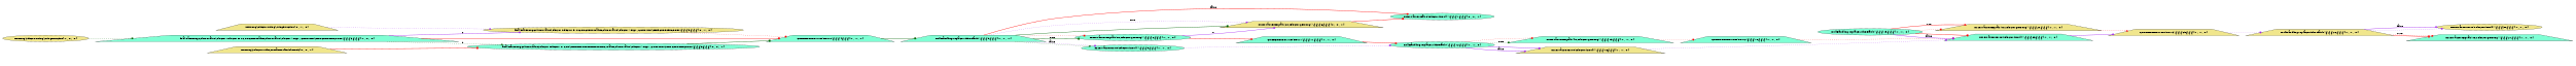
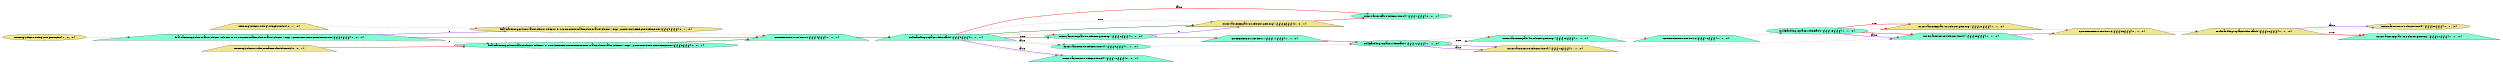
  digraph {
    rankdir=LR
    node [fillcolor=aquamarine shape=trapezium style=filled]
    edge [arrowhead=box color=red style=bold]
    n1 [label="Assert.assertFalse(selector.isNull())@@@7@@@['0', '0', '1']" shape=ellipse]
    n2 [fillcolor=khaki label="Assert.assertEquals(0L,selector.getLong())@@@20@@@['1', '1', '0']"]
    n3 [fillcolor=khaki label="CURRENT_ROW.set(ROW3)@@@25@@@['1', '1', '0']"]
    n4 [fillcolor=khaki label="NullHandling.replaceWithDefault()@@@26@@@['1', '1', '0']"]
    n5 [label="NullHandling.replaceWithDefault()@@@5@@@['1', '1', '1']"]
    n6 [fillcolor=khaki label="Assert.assertEquals(2L,selector.getLong())@@@6@@@['0', '0', '1']"]
    n7 [label="Assert.assertEquals(0L,selector.getLong())@@@6@@@['1', '1', '0']" shape=ellipse]
    n8 [label="Assert.assertTrue(selector.isNull())@@@9@@@['1', '1', '0']" shape=ellipse]
+   n9 [label="Assert.assertTrue(selector.isNull())@@@10@@@['0', '0', '1']"]
    n10 [label="CURRENT_ROW.set(ROW1)@@@11@@@['1', '1', '0']"]
    n11 [label="NullHandling.replaceWithDefault()@@@12@@@['1', '1', '0']" shape=ellipse]
    n12 [fillcolor=khaki label="Assert.assertTrue(selector.isNull())@@@30@@@['1', '1', '0']" shape=ellipse]
    n13 [label="Assert.assertEquals(4L,selector.getLong())@@@13@@@['1', '1', '0']"]
    n14 [label="CURRENT_ROW.set(ROW2)@@@18@@@['1', '1', '0']"]
    n15 [label="NullHandling.replaceWithDefault()@@@19@@@['1', '1', '0']" shape=ellipse]
    n16 [fillcolor=khaki label="final BaseLongColumnValueSelector selector = Z_CONCAT_X.makeColumnValueSelector(\"expr\",COLUMN_SELECTOR_FACTORY)@@@3@@@['0', '1', '0']" shape=ellipse]
    n17 [label="CURRENT_ROW.set(ROW0)@@@4@@@['1', '1', '1']"]
    n18 [fillcolor=khaki label="testLongSelectorUsingStringFunction['0', '1', '0']"]
    n19 [fillcolor=khaki label="Assert.assertTrue(selector.isNull())@@@16@@@['1', '1', '0']"]
    n20 [label="Assert.assertEquals(0L,selector.getLong())@@@27@@@['1', '1', '0']"]
    n21 [label="final BaseLongColumnValueSelector selector = ZCONCATX.makeColumnValueSelector(\"expr\",COLUMN_SELECTOR_FACTORY)@@@3@@@['1', '0', '0']"]
    n22 [label="final BaseLongColumnValueSelector selector = CONSTANT_NULL_ARITHMETIC.makeColumnValueSelector(\"expr\",COLUMN_SELECTOR_FACTORY)@@@3@@@['0', '0', '1']" shape=ellipse]
    n23 [label="Assert.assertTrue(selector.isNull())@@@23@@@['1', '1', '0']"]
    n24 [fillcolor=khaki label="testLongSelectorUsingStringFunction['1', '0', '0']" shape=ellipse]
    n25 [fillcolor=khaki label="testLongSelectorWithConstantNullArithmetic['0', '0', '1']"]
    n2 -> n3 [arrowhead=diamond style=dashed]
-   n3 -> n4 [color=purple style=dashed]
+   n3 -> n4 [color=darkgreen style=dashed]
    n4 -> n12 [arrowhead=diamond color=purple label=false]
    n4 -> n12 [color=purple style=dashed]
    n4 -> n20 [label=true style=dashed]
    n4 -> n20
    n5 -> n1 [arrowhead=diamond label=false]
    n5 -> n6 [arrowhead=diamond color=purple label=true style=dashed]
    n5 -> n6 [color=darkgreen]
    n5 -> n7 [style=dashed]
    n5 -> n7 [color=darkgreen label=true]
    n5 -> n8 [color=purple label=false style=dashed]
    n5 -> n8 [arrowhead=diamond color=darkgreen style=dashed]
+   n5 -> n9 [arrowhead=diamond color=purple label=false]
+   n5 -> n9 [arrowhead=diamond style=dashed]
    n6 -> n1
    n7 -> n6 [arrowhead=diamond color=purple label=0]
    n7 -> n10 [arrowhead=diamond]
    n8 -> n11 [color=purple style=dashed]
    n10 -> n11 [arrowhead=diamond]
    n11 -> n13 [style=dashed]
    n11 -> n13 [color=darkgreen label=true style=dashed]
    n11 -> n19 [color=purple]
    n11 -> n19 [arrowhead=diamond color=purple label=false]
    n13 -> n14 [style=dashed]
-   n14 -> n23 [style=dashed]
+   n14 -> n15 [style=dashed]
    n15 -> n2 [arrowhead=diamond label=true]
    n15 -> n2 [style=dashed]
    n15 -> n23
    n15 -> n23 [color=purple label=false]
    n16 -> n17 [style=dashed]
    n17 -> n5 [color=darkgreen]
    n18 -> n16 [arrowhead=diamond color=purple style=dashed]
    n19 -> n23 [color=purple style=dashed]
    n21 -> n16 [arrowhead=diamond color=purple label=0]
    n21 -> n17
    n21 -> n22 [arrowhead=diamond color=darkgreen label=0 style=dashed]
    n22 -> n17 [color=darkgreen]
    n23 -> n3 [arrowhead=diamond color=purple]
    n24 -> n21 [color=darkgreen style=dashed]
    n25 -> n22
  }
